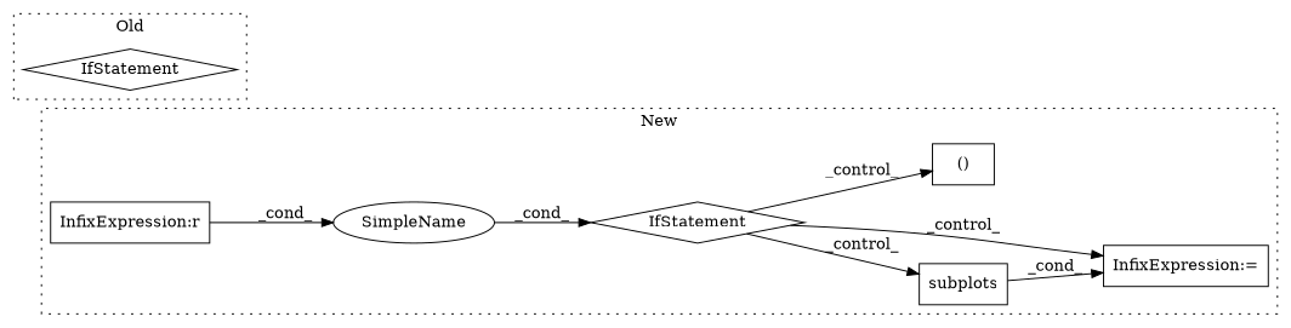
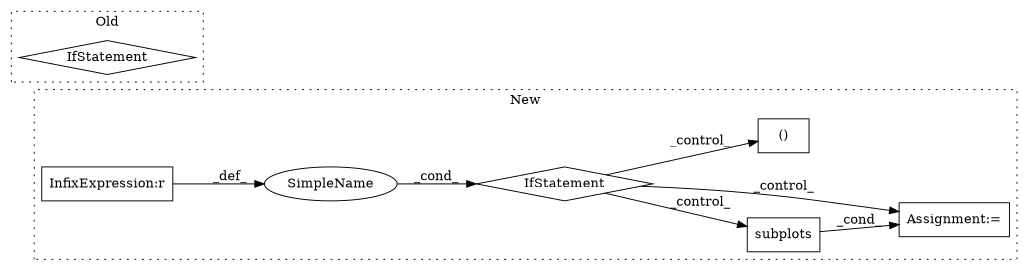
  digraph {
    rankdir=LR
    node [a=25 shape=box]
    n1 [a=32 l="9,1" label=subplots s="12688,12704"]
-   n2 [a=7 l=2 label="InfixExpression:=" s=12668]
+   n2 [a=7 l=2 label="Assignment:=" s=12668]
    n3 [l="4,2" label=IfStatement s="12587,12603" shape=diamond]
    n4 [a=106 l=35 label="()" s=14025]
    n5 [a=42 label=SimpleName shape=ellipse]
    n6 [a=27 l=4 label="InfixExpression:r" s=12595]
    n7 [l=48 label=IfStatement s=10700 shape=diamond]
    subgraph cluster_1 {
      label=New
      style=dotted
      n1
      n2
      n3
      n4
      n5
      n6
    }
    subgraph cluster_2 {
      label=Old
      style=dotted
      n7
    }
    n1 -> n2 [label=_cond_]
    n3 -> n1 [label=_control_]
    n3 -> n2 [label=_control_]
    n3 -> n4 [label=_control_]
    n5 -> n3 [label=_cond_]
-   n6 -> n5 [label=_cond_]
+   n6 -> n5 [label=_def_]
  }
